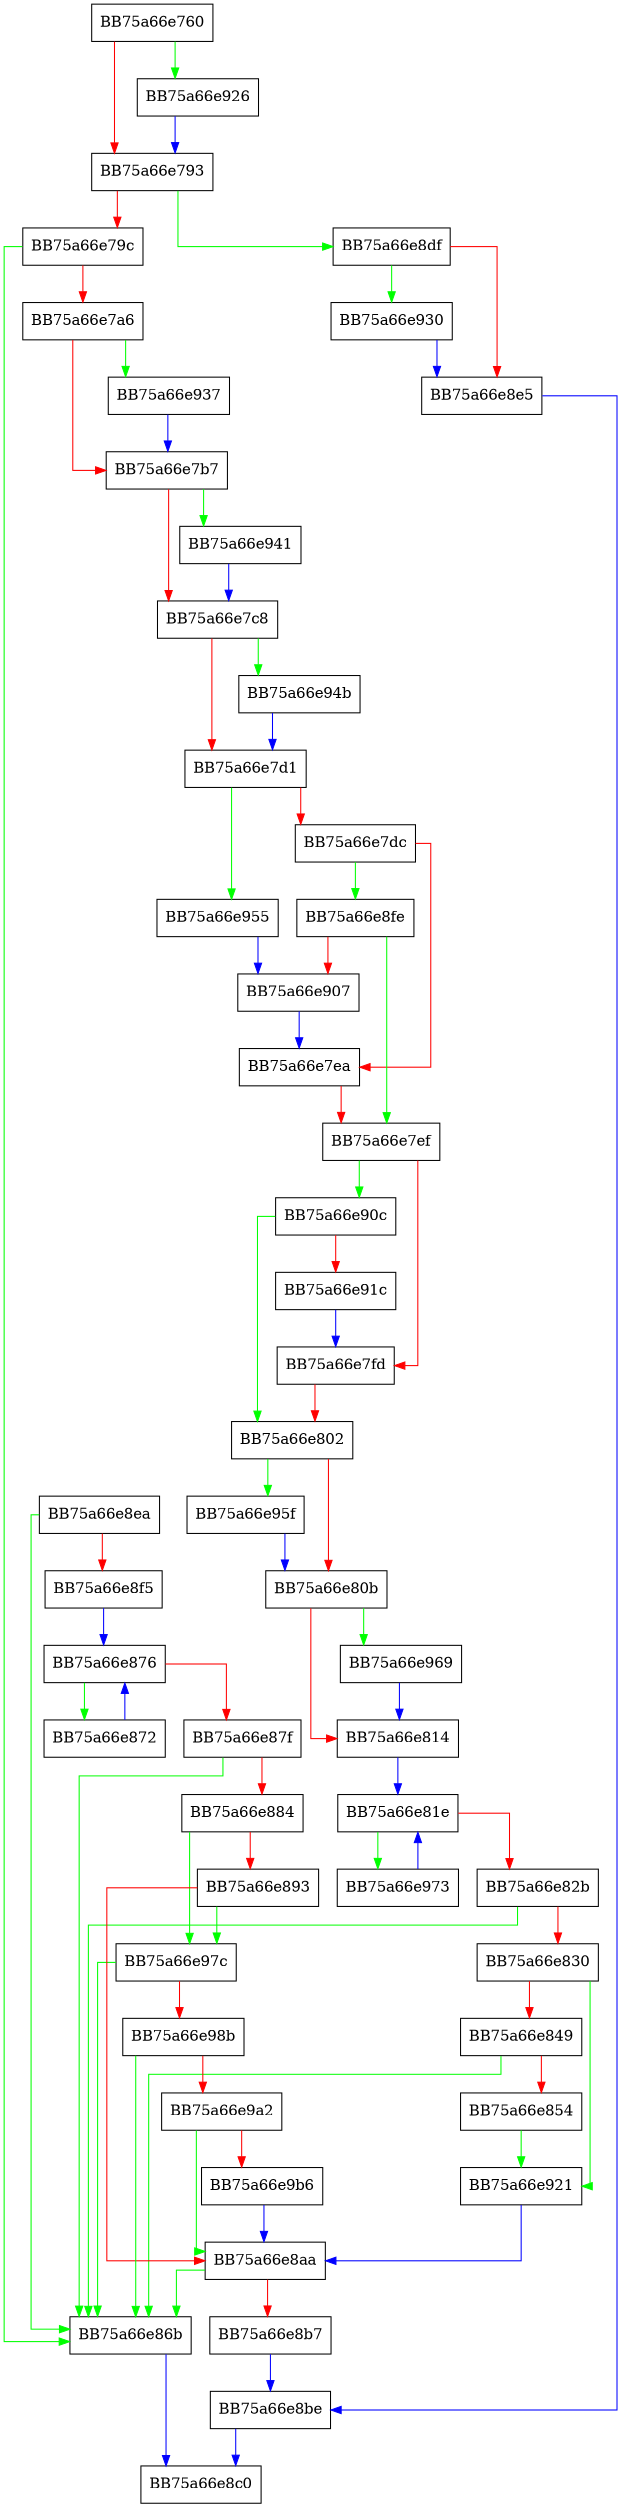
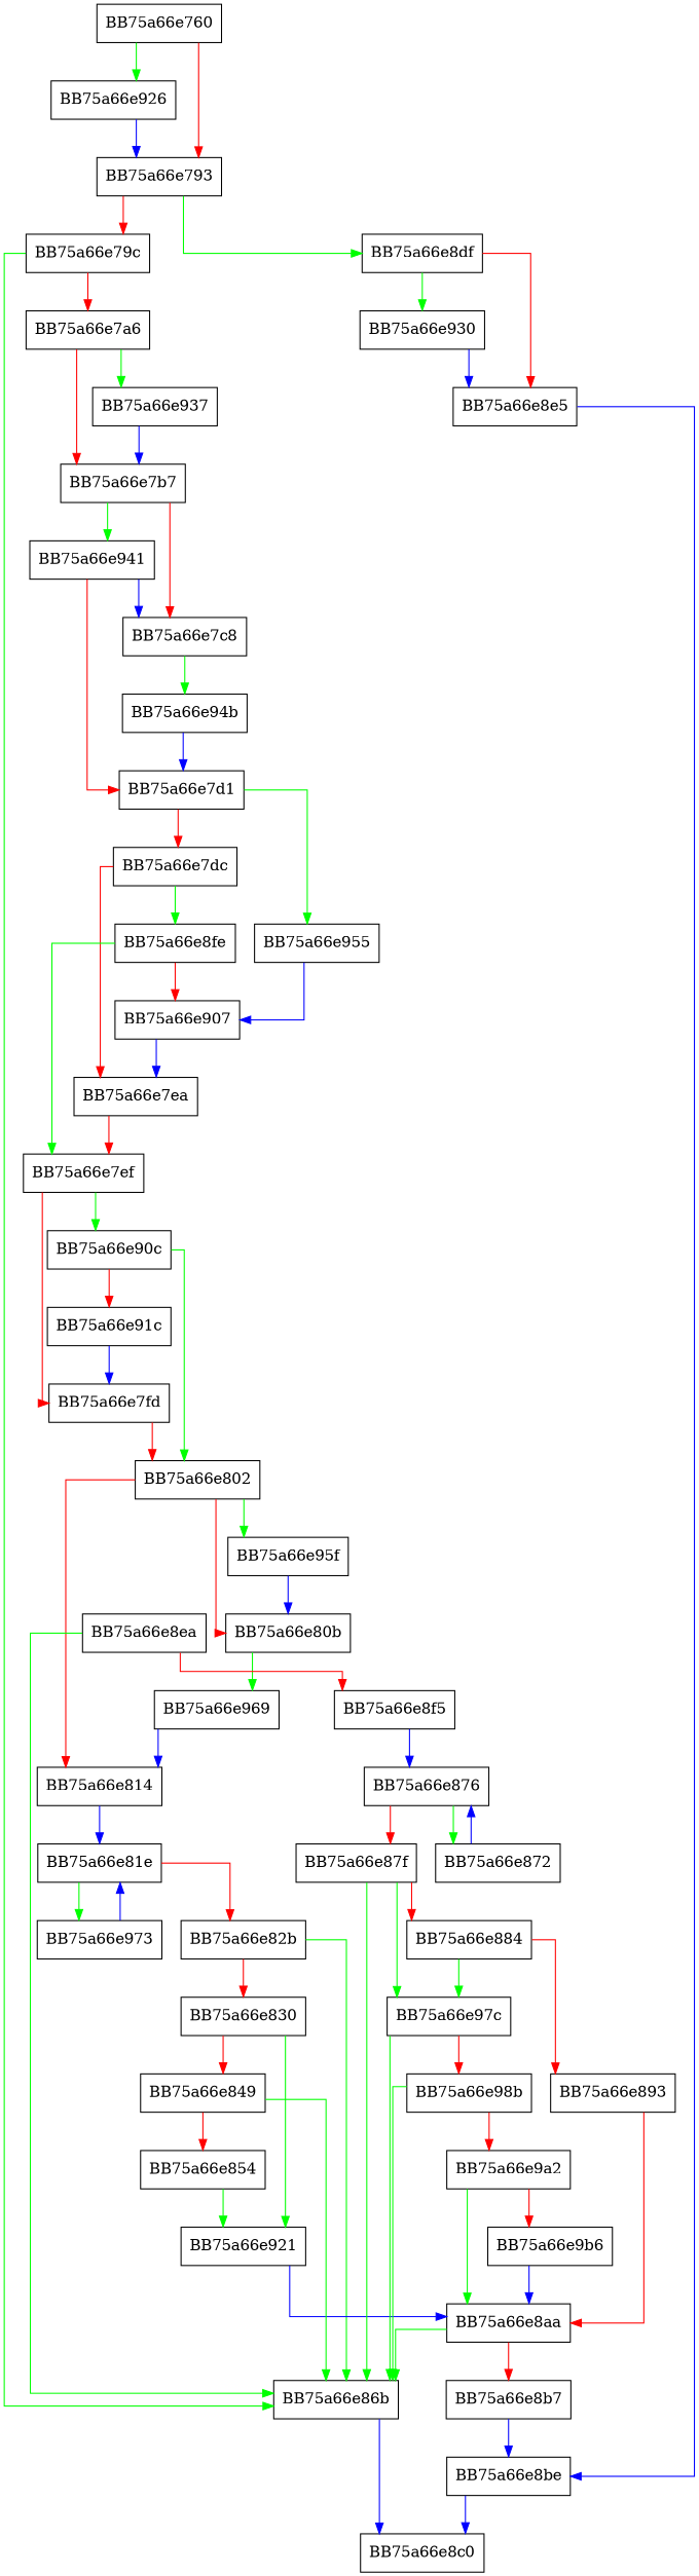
  digraph {
    splines=ortho
    node [shape=box]
    edge [color=red]
    BB75a66e760
    BB75a66e926
    BB75a66e793
    BB75a66e8df
    BB75a66e79c
    BB75a66e930
    BB75a66e8e5
    BB75a66e86b
    BB75a66e7a6
    BB75a66e8be
    BB75a66e8c0
    BB75a66e937
    BB75a66e7b7
    BB75a66e941
    BB75a66e7c8
    BB75a66e94b
    BB75a66e7d1
    BB75a66e955
    BB75a66e7dc
    BB75a66e907
    BB75a66e8fe
    BB75a66e7ea
    BB75a66e7ef
    BB75a66e90c
    BB75a66e7fd
    BB75a66e802
    BB75a66e91c
    BB75a66e95f
    BB75a66e80b
    BB75a66e969
    BB75a66e814
    BB75a66e81e
    BB75a66e973
    BB75a66e82b
    BB75a66e830
    BB75a66e921
    BB75a66e849
    BB75a66e8aa
    BB75a66e854
    BB75a66e8b7
    BB75a66e8ea
    BB75a66e8f5
    BB75a66e876
    BB75a66e872
    BB75a66e87f
    BB75a66e884
    BB75a66e97c
    BB75a66e893
    BB75a66e98b
    BB75a66e9a2
    BB75a66e9b6
    BB75a66e760 -> BB75a66e926 [color=green]
    BB75a66e760 -> BB75a66e793
    BB75a66e926 -> BB75a66e793 [color=blue]
    BB75a66e793 -> BB75a66e8df [color=green]
    BB75a66e793 -> BB75a66e79c
    BB75a66e8df -> BB75a66e930 [color=green]
    BB75a66e8df -> BB75a66e8e5
    BB75a66e79c -> BB75a66e86b [color=green]
    BB75a66e79c -> BB75a66e7a6
    BB75a66e930 -> BB75a66e8e5 [color=blue]
    BB75a66e8e5 -> BB75a66e8be [color=blue]
    BB75a66e86b -> BB75a66e8c0 [color=blue]
    BB75a66e7a6 -> BB75a66e937 [color=green]
    BB75a66e7a6 -> BB75a66e7b7
    BB75a66e8be -> BB75a66e8c0 [color=blue]
    BB75a66e937 -> BB75a66e7b7 [color=blue]
    BB75a66e7b7 -> BB75a66e941 [color=green]
    BB75a66e7b7 -> BB75a66e7c8
    BB75a66e941 -> BB75a66e7c8 [color=blue]
    BB75a66e7c8 -> BB75a66e94b [color=green]
-   BB75a66e7c8 -> BB75a66e7d1
+   BB75a66e941 -> BB75a66e7d1
    BB75a66e94b -> BB75a66e7d1 [color=blue]
    BB75a66e7d1 -> BB75a66e955 [color=green]
    BB75a66e7d1 -> BB75a66e7dc
    BB75a66e955 -> BB75a66e907 [color=blue]
    BB75a66e7dc -> BB75a66e8fe [color=green]
    BB75a66e7dc -> BB75a66e7ea
    BB75a66e907 -> BB75a66e7ea [color=blue]
    BB75a66e8fe -> BB75a66e907
    BB75a66e8fe -> BB75a66e7ef [color=green]
    BB75a66e7ea -> BB75a66e7ef
    BB75a66e7ef -> BB75a66e90c [color=green]
    BB75a66e7ef -> BB75a66e7fd
    BB75a66e90c -> BB75a66e802 [color=green]
    BB75a66e90c -> BB75a66e91c
    BB75a66e7fd -> BB75a66e802
    BB75a66e802 -> BB75a66e95f [color=green]
    BB75a66e802 -> BB75a66e80b
    BB75a66e91c -> BB75a66e7fd [color=blue]
    BB75a66e95f -> BB75a66e80b [color=blue]
    BB75a66e80b -> BB75a66e969 [color=green]
-   BB75a66e80b -> BB75a66e814
+   BB75a66e802 -> BB75a66e814
    BB75a66e969 -> BB75a66e814 [color=blue]
    BB75a66e814 -> BB75a66e81e [color=blue]
    BB75a66e81e -> BB75a66e973 [color=green]
    BB75a66e81e -> BB75a66e82b
    BB75a66e973 -> BB75a66e81e [color=blue]
    BB75a66e82b -> BB75a66e86b [color=green]
    BB75a66e82b -> BB75a66e830
    BB75a66e830 -> BB75a66e921 [color=green]
    BB75a66e830 -> BB75a66e849
    BB75a66e921 -> BB75a66e8aa [color=blue]
    BB75a66e849 -> BB75a66e86b [color=green]
    BB75a66e849 -> BB75a66e854
    BB75a66e8aa -> BB75a66e86b [color=green]
    BB75a66e8aa -> BB75a66e8b7
    BB75a66e854 -> BB75a66e921 [color=green]
    BB75a66e8b7 -> BB75a66e8be [color=blue]
    BB75a66e8ea -> BB75a66e86b [color=green]
    BB75a66e8ea -> BB75a66e8f5
    BB75a66e8f5 -> BB75a66e876 [color=blue]
    BB75a66e876 -> BB75a66e872 [color=green]
    BB75a66e876 -> BB75a66e87f
    BB75a66e872 -> BB75a66e876 [color=blue]
    BB75a66e87f -> BB75a66e86b [color=green]
    BB75a66e87f -> BB75a66e884
    BB75a66e884 -> BB75a66e97c [color=green]
    BB75a66e884 -> BB75a66e893
    BB75a66e97c -> BB75a66e86b [color=green]
    BB75a66e97c -> BB75a66e98b
    BB75a66e893 -> BB75a66e8aa
-   BB75a66e893 -> BB75a66e97c [color=green]
+   BB75a66e87f -> BB75a66e97c [color=green]
    BB75a66e98b -> BB75a66e86b [color=green]
    BB75a66e98b -> BB75a66e9a2
    BB75a66e9a2 -> BB75a66e8aa [color=green]
    BB75a66e9a2 -> BB75a66e9b6
    BB75a66e9b6 -> BB75a66e8aa [color=blue]
  }
